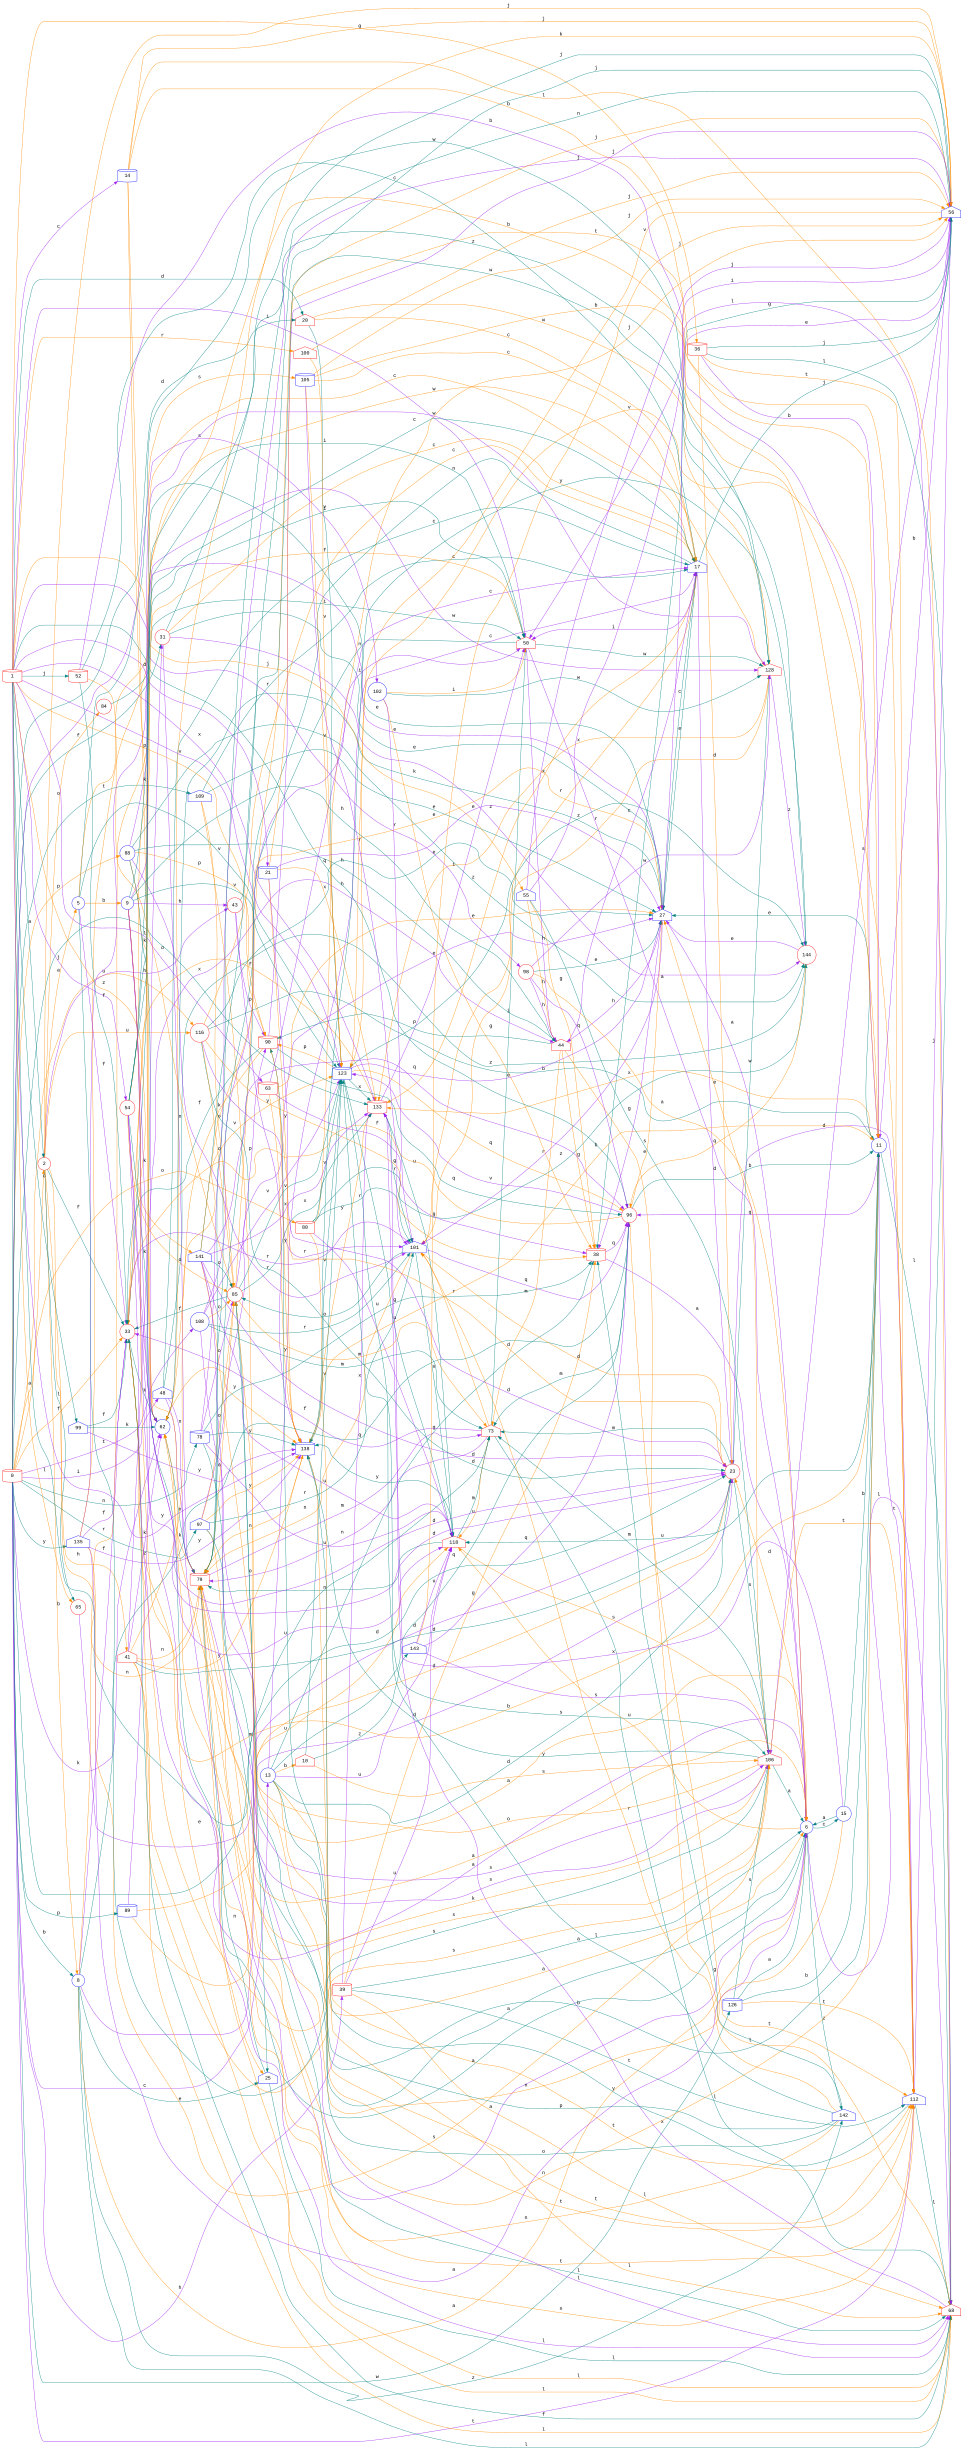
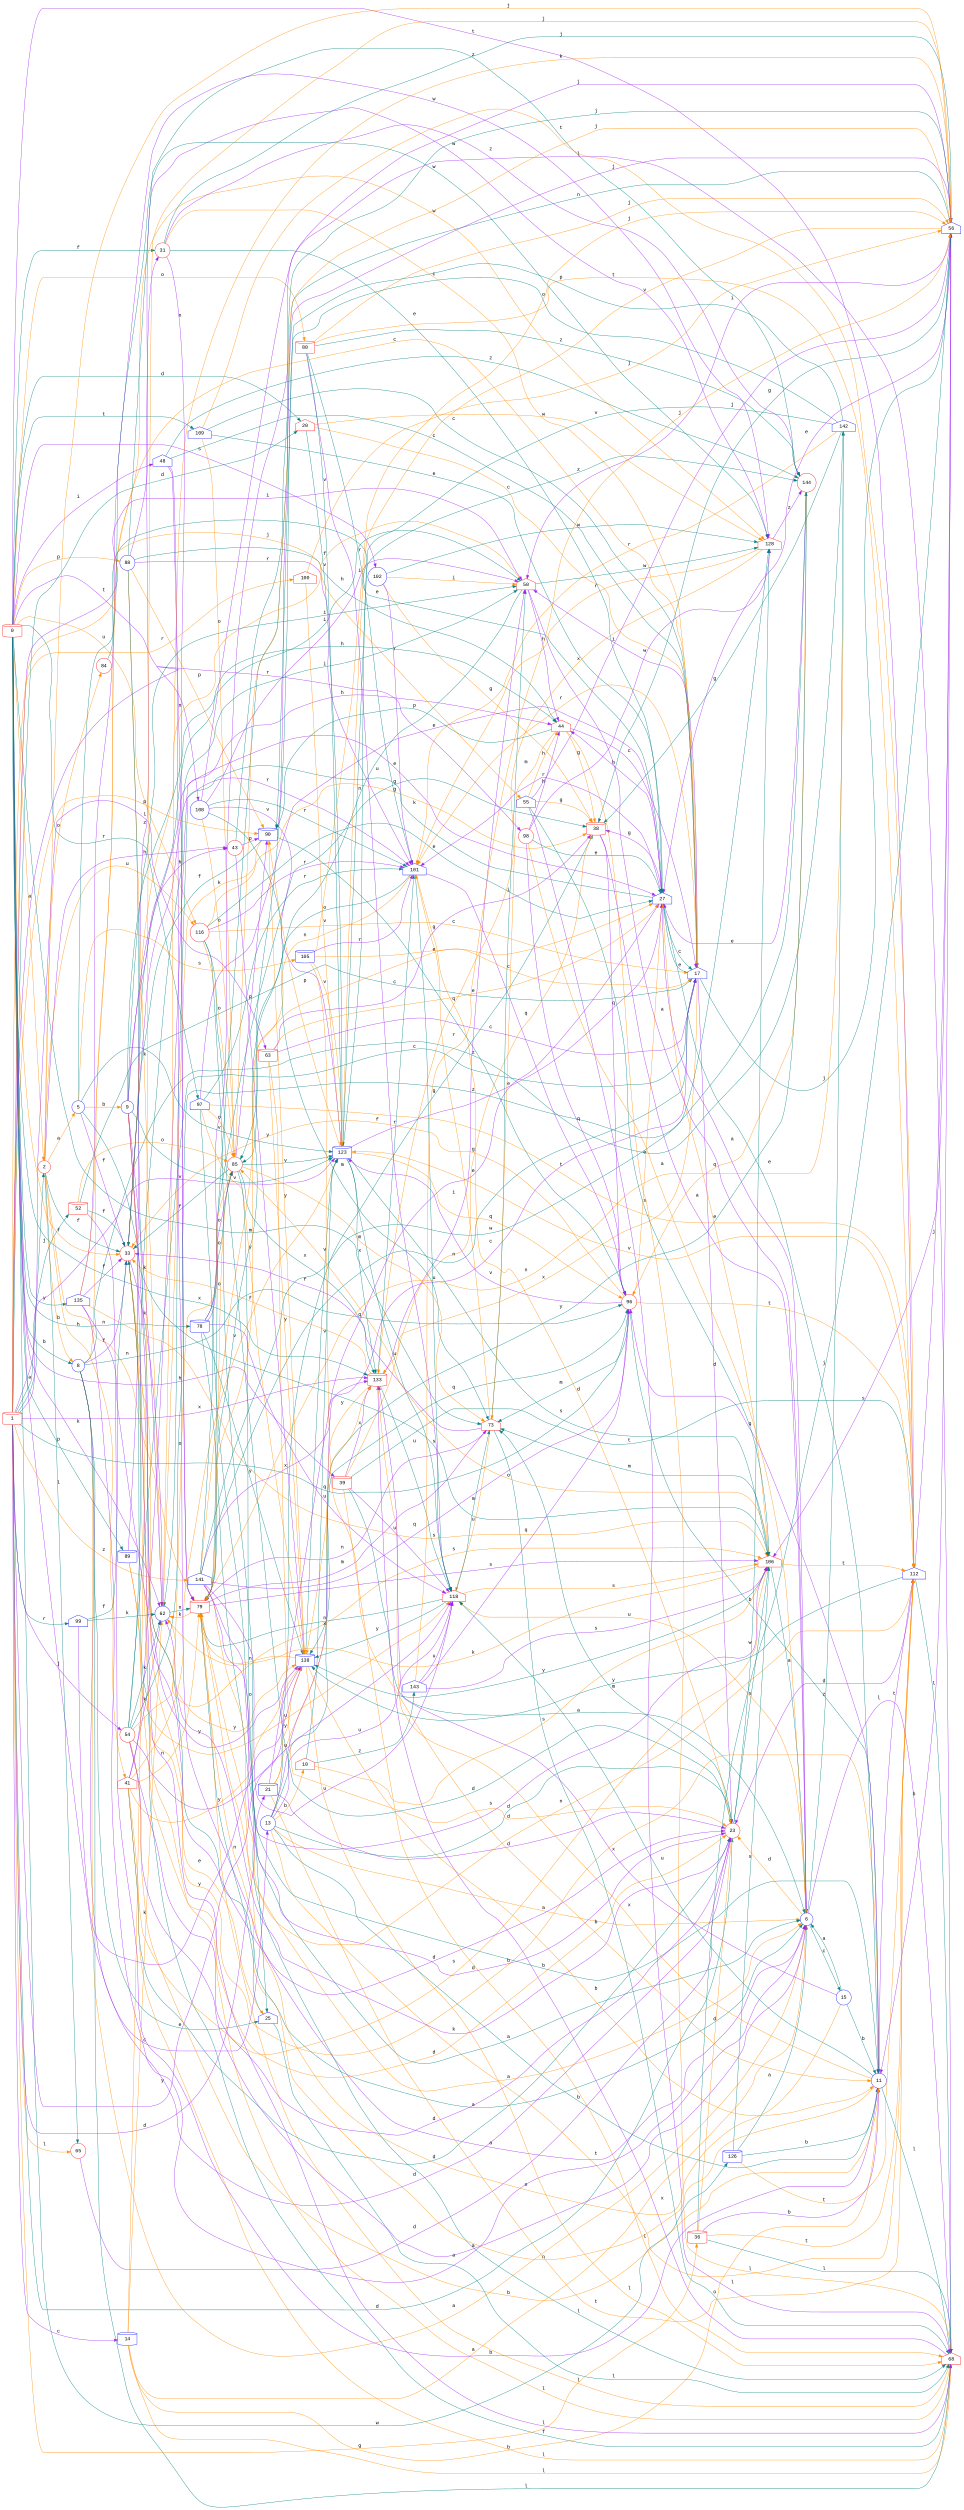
  strict digraph {
    fontname="Liberation Mono"
    rankdir=LR
    node [color=red fontname="Liberation Mono" shape=house]
    edge [color=teal fontname="Liberation Mono"]
    0 [shape=cylinder]
    2 [shape=circle]
    8 [color=blue shape=circle]
    13 [color=blue shape=circle]
    20
    31 [shape=circle]
    33 [shape=circle]
    39 [shape=cylinder]
    48 [color=blue]
    62 [color=blue shape=circle]
    73
    78 [color=blue shape=cylinder]
    80 [shape=cylinder]
    88 [color=blue shape=circle]
    89 [color=blue shape=cylinder]
    97 [color=blue]
    102 [color=blue shape=circle]
    108 [color=blue shape=circle]
    109 [color=blue]
    112 [color=blue]
    116 [shape=circle]
    126 [color=blue shape=cylinder]
    133 [shape=cylinder]
    135 [color=blue]
    65 [shape=circle]
    5 [color=blue shape=circle]
    41
    43 [shape=circle]
    56 [color=blue]
    79 [shape=cylinder]
    84 [shape=circle]
    23 [shape=circle]
    96 [shape=circle]
    128
    6 [color=blue shape=circle]
    68
    142 [color=blue]
    25 [color=blue]
    118
    10
    11 [color=blue shape=circle]
    17 [color=blue]
    38 [shape=cylinder]
    123 [color=blue shape=cylinder]
    27 [color=blue]
    144 [shape=circle]
    50
    106
    101 [color=blue]
    138 [color=blue shape=cylinder]
    85 [shape=circle]
-   90 [shape=cylinder]
+   90 [color=blue shape=cylinder]
    44
    1 [shape=cylinder]
    14 [color=blue shape=cylinder]
    21 [color=blue shape=cylinder]
    36 [shape=cylinder]
    52 [shape=cylinder]
    54 [shape=circle]
    55 [color=blue]
    63 [shape=cylinder]
    98 [shape=circle]
    99 [color=blue]
    100
    141 [color=blue]
    9 [color=blue shape=circle]
    105 [color=blue shape=cylinder]
    15 [color=blue shape=circle]
    143 [color=blue]
    0 -> 2 [color=darkorange label=a]
    0 -> 8 [label=b]
    0 -> 13 [color=purple label=c]
    0 -> 20 [label=d]
    0 -> 31 [label=f]
    0 -> 33 [color=darkorange label=f]
    0 -> 39 [color=purple label=h]
    0 -> 48 [color=purple label=i]
    0 -> 62 [color=purple label=k]
    0 -> 73 [label=m]
    0 -> 78 [label=n]
    0 -> 80 [color=darkorange label=o]
    0 -> 88 [color=darkorange label=p]
    0 -> 89 [label=p]
    0 -> 97 [label=r]
    0 -> 102 [color=purple label=s]
    0 -> 108 [color=purple label=t]
    0 -> 109 [label=t]
    0 -> 112 [color=purple label=t]
    0 -> 116 [color=darkorange label=u]
    0 -> 126 [label=w]
    0 -> 133 [label=x]
    0 -> 135 [label=y]
    2 -> 8 [color=darkorange label=b]
    2 -> 33 [label=f]
    2 -> 116 [color=darkorange label=u]
    2 -> 65 [label=l]
    2 -> 5 [color=darkorange label=a]
    2 -> 41 [color=darkorange label=h]
    2 -> 43 [color=purple label=h]
    2 -> 56 [color=darkorange label=j]
    2 -> 79 [color=darkorange label=n]
    2 -> 84 [color=darkorange label=o]
    8 -> 33 [color=purple label=f]
    8 -> 23 [color=purple label=d]
    8 -> 96 [label=q]
    8 -> 128 [color=darkorange label=w]
    8 -> 6 [color=darkorange label=a]
    8 -> 68 [label=l]
    8 -> 142 [label=z]
    8 -> 25 [label=e]
    13 -> 112 [color=darkorange label=t]
    13 -> 23 [label=d]
    13 -> 96 [label=q]
    13 -> 6 [color=darkorange label=a]
    13 -> 118 [color=purple label=u]
    13 -> 10 [color=darkorange label=b]
    13 -> 11 [label=b]
    13 -> 17 [color=purple label=c]
    13 -> 38 [label=g]
    20 -> 128 [color=darkorange label=w]
    20 -> 17 [color=darkorange label=c]
    20 -> 123 [label=v]
    31 -> 56 [label=j]
    31 -> 79 [color=purple label=n]
    31 -> 17 [color=darkorange label=c]
    31 -> 27 [label=e]
    31 -> 144 [color=purple label=z]
-   33 -> 62 [label=k]
+   33 -> 62 [color=purple label=k]
    33 -> 68 [color=darkorange label=l]
    33 -> 11 [color=darkorange label=b]
    33 -> 50 [label=i]
    33 -> 106 [color=darkorange label=s]
    33 -> 101 [color=purple label=r]
    39 -> 112 [label=t]
    39 -> 133 [color=purple label=x]
    39 -> 6 [label=a]
    39 -> 68 [color=darkorange label=l]
    39 -> 118 [color=purple label=u]
    39 -> 38 [color=darkorange label=g]
    48 -> 79 [color=purple label=n]
    48 -> 6 [color=purple label=a]
    48 -> 17 [label=c]
    48 -> 144 [label=z]
    62 -> 79 [label=n]
    62 -> 138 [color=darkorange label=y]
    73 -> 33 [color=purple label=f]
    73 -> 79 [color=purple label=n]
-   73 -> 68 [label=l]
+   73 -> 68 [label=o]
    73 -> 118 [color=darkorange label=u]
    73 -> 50 [label=i]
    73 -> 101 [color=darkorange label=r]
    78 -> 56 [color=purple label=j]
    78 -> 68 [label=l]
    78 -> 118 [color=purple label=u]
    78 -> 38 [label=g]
    78 -> 138 [label=y]
    78 -> 85 [color=purple label=o]
    80 -> 112 [color=darkorange label=t]
    80 -> 56 [color=darkorange label=j]
    80 -> 118 [color=purple label=u]
    80 -> 123 [label=v]
    80 -> 144 [label=z]
    80 -> 101 [label=r]
    88 -> 62 [color=darkorange label=k]
    88 -> 128 [color=purple label=w]
    88 -> 6 [label=a]
    88 -> 144 [label=z]
    88 -> 101 [color=purple label=r]
    88 -> 90 [color=darkorange label=p]
    88 -> 44 [label=h]
    89 -> 31 [color=purple label=z]
    89 -> 23 [color=darkorange label=d]
    89 -> 118 [color=darkorange label=u]
    97 -> 112 [color=darkorange label=t]
    97 -> 6 [label=a]
    97 -> 27 [color=purple label=e]
    97 -> 101 [label=r]
    97 -> 138 [color=darkorange label=y]
    97 -> 85 [color=darkorange label=o]
    102 -> 128 [label=w]
    102 -> 38 [color=darkorange label=g]
    102 -> 50 [color=darkorange label=i]
    102 -> 101 [color=purple label=r]
    108 -> 73 [label=m]
    108 -> 68 [color=purple label=l]
    108 -> 123 [color=purple label=v]
    108 -> 50 [color=purple label=i]
    108 -> 101 [label=r]
    108 -> 85 [color=darkorange label=o]
    109 -> 112 [color=darkorange label=t]
    109 -> 17 [label=c]
    109 -> 27 [label=e]
    109 -> 85 [color=darkorange label=o]
    112 -> 56 [color=purple label=j]
    112 -> 79 [color=darkorange label=n]
    112 -> 23 [color=purple label=d]
    112 -> 68 [label=l]
    112 -> 123 [color=darkorange label=v]
    112 -> 138 [label=y]
    116 -> 23 [label=d]
    116 -> 11 [label=b]
    116 -> 17 [color=darkorange label=c]
    116 -> 38 [color=darkorange label=g]
    116 -> 27 [label=e]
    116 -> 101 [color=purple label=r]
    116 -> 85 [color=darkorange label=o]
    126 -> 112 [color=darkorange label=t]
    126 -> 6 [label=a]
    126 -> 11 [label=b]
    126 -> 106 [label=s]
    133 -> 33 [color=darkorange label=f]
    133 -> 118 [label=u]
    133 -> 50 [color=purple label=i]
    133 -> 101 [label=r]
    133 -> 138 [color=darkorange label=y]
    135 -> 33 [color=purple label=f]
    135 -> 128 [color=purple label=w]
    135 -> 6 [color=purple label=a]
    135 -> 17 [color=darkorange label=c]
    135 -> 106 [color=darkorange label=s]
    135 -> 138 [color=purple label=y]
    65 -> 23 [color=purple label=d]
    5 -> 33 [color=purple label=f]
    5 -> 128 [label=w]
    5 -> 123 [label=v]
    5 -> 106 [label=s]
    5 -> 9 [color=darkorange label=b]
    5 -> 105 [color=darkorange label=s]
    41 -> 62 [color=purple label=k]
    41 -> 79 [color=darkorange label=n]
    41 -> 23 [label=d]
    41 -> 68 [color=darkorange label=l]
    41 -> 123 [color=darkorange label=v]
    41 -> 106 [color=darkorange label=s]
    41 -> 138 [color=darkorange label=y]
    41 -> 44 [color=purple label=h]
    43 -> 56 [label=j]
    43 -> 138 [color=purple label=y]
    43 -> 90 [color=purple label=p]
    56 -> 62 [color=darkorange label=k]
    56 -> 79 [label=n]
    56 -> 11 [color=purple label=b]
    56 -> 38 [label=g]
    56 -> 123 [color=darkorange label=v]
    56 -> 27 [color=purple label=e]
    56 -> 50 [color=purple label=i]
    56 -> 106 [color=purple label=s]
    79 -> 62 [color=darkorange label=k]
    79 -> 73 [color=purple label=m]
    79 -> 68 [color=darkorange label=l]
    79 -> 106 [color=purple label=s]
    79 -> 85 [color=darkorange label=o]
    84 -> 27 [label=e]
+   23 -> 62 [color=purple label=k]
    23 -> 73 [label=m]
    23 -> 128 [label=w]
    23 -> 106 [label=s]
    96 -> 33 [color=darkorange label=f]
    96 -> 73 [label=m]
    96 -> 112 [color=darkorange label=t]
    96 -> 11 [label=b]
    96 -> 123 [color=purple label=v]
    96 -> 27 [color=darkorange label=e]
    128 -> 133 [color=darkorange label=x]
    128 -> 144 [color=purple label=z]
    128 -> 101 [color=darkorange label=r]
    6 -> 23 [color=darkorange label=d]
    6 -> 68 [color=purple label=l]
    6 -> 142 [label=z]
    6 -> 118 [color=darkorange label=u]
    6 -> 15 [label=c]
    68 -> 33 [label=f]
    68 -> 133 [color=purple label=x]
    142 -> 79 [color=darkorange label=n]
    142 -> 38 [label=g]
-   142 -> 123 [label=l]
+   142 -> 123 [label=v]
    142 -> 101 [color=darkorange label=r]
    142 -> 85 [label=o]
    142 -> 90 [label=p]
    25 -> 79 [label=n]
    25 -> 68 [label=l]
    118 -> 73 [label=m]
    118 -> 79 [label=n]
    118 -> 106 [color=darkorange label=s]
    118 -> 138 [label=y]
    10 -> 123 [label=v]
    10 -> 106 [color=darkorange label=s]
    10 -> 143 [label=z]
    11 -> 112 [color=purple label=t]
    11 -> 133 [color=darkorange label=x]
    11 -> 79 [color=darkorange label=n]
    11 -> 96 [color=purple label=q]
    11 -> 68 [label=l]
    11 -> 118 [label=u]
    11 -> 27 [label=e]
    17 -> 133 [color=darkorange label=x]
    17 -> 56 [label=j]
    17 -> 79 [label=n]
    17 -> 23 [color=purple label=d]
    17 -> 27 [label=e]
    17 -> 50 [color=purple label=i]
    17 -> 101 [color=darkorange label=r]
    38 -> 96 [color=purple label=q]
    38 -> 6 [color=purple label=a]
    123 -> 133 [label=x]
    123 -> 96 [color=darkorange label=q]
    123 -> 118 [label=u]
    123 -> 27 [color=purple label=e]
    123 -> 144 [label=z]
    123 -> 106 [label=s]
    123 -> 90 [color=darkorange label=p]
    27 -> 62 [label=k]
    27 -> 6 [color=purple label=a]
    27 -> 17 [label=c]
    27 -> 38 [color=purple label=g]
    27 -> 101 [color=purple label=r]
    27 -> 44 [color=purple label=h]
    144 -> 96 [color=darkorange label=q]
    144 -> 27 [color=purple label=e]
    144 -> 138 [label=y]
    50 -> 33 [color=darkorange label=f]
    50 -> 79 [label=n]
    50 -> 128 [label=w]
    50 -> 6 [color=purple label=a]
    50 -> 44 [color=purple label=h]
    106 -> 62 [color=darkorange label=k]
    106 -> 73 [label=m]
    106 -> 112 [color=darkorange label=t]
    106 -> 6 [label=a]
    106 -> 27 [color=darkorange label=e]
    106 -> 138 [label=y]
    106 -> 85 [color=darkorange label=o]
    101 -> 79 [color=darkorange label=n]
    101 -> 23 [color=darkorange label=d]
    101 -> 96 [color=purple label=q]
    101 -> 118 [label=u]
    101 -> 85 [label=o]
    138 -> 79 [color=darkorange label=n]
    138 -> 68 [color=darkorange label=l]
    138 -> 11 [color=darkorange label=b]
    138 -> 123 [label=v]
    85 -> 33 [label=f]
    85 -> 73 [color=darkorange label=m]
    85 -> 133 [label=x]
    85 -> 56 [color=darkorange label=j]
    85 -> 25 [label=o]
    85 -> 123 [label=v]
    85 -> 90 [color=purple label=p]
    90 -> 33 [label=f]
    90 -> 62 [color=darkorange label=k]
    90 -> 56 [color=purple label=j]
    90 -> 96 [label=q]
    90 -> 138 [color=darkorange label=y]
    44 -> 73 [color=darkorange label=m]
    44 -> 68 [color=darkorange label=l]
    44 -> 17 [color=purple label=c]
    44 -> 38 [color=darkorange label=g]
    44 -> 90 [label=p]
    1 -> 2 [label=a]
    1 -> 20 [label=d]
    1 -> 133 [color=purple label=x]
    1 -> 65 [color=darkorange label=l]
    1 -> 23 [label=d]
    1 -> 96 [label=q]
    1 -> 123 [color=purple label=v]
    1 -> 50 [color=purple label=i]
    1 -> 138 [color=purple label=y]
    1 -> 90 [color=darkorange label=p]
    1 -> 14 [color=purple label=c]
    1 -> 21 [color=purple label=d]
    1 -> 36 [color=darkorange label=g]
    1 -> 52 [label=j]
    1 -> 54 [color=purple label=j]
    1 -> 55 [color=darkorange label=j]
    1 -> 63 [color=purple label=l]
    1 -> 98 [color=purple label=r]
-   1 -> 99 [label=c]
+   1 -> 99 [label=r]
    1 -> 100 [color=darkorange label=r]
    1 -> 141 [color=darkorange label=z]
    14 -> 62 [color=darkorange label=k]
    14 -> 56 [color=darkorange label=j]
    14 -> 6 [color=darkorange label=a]
    14 -> 68 [color=darkorange label=l]
    14 -> 11 [color=darkorange label=b]
    21 -> 112 [color=darkorange label=t]
    21 -> 133 [color=darkorange label=x]
    21 -> 23 [color=purple label=d]
    21 -> 27 [color=purple label=e]
    21 -> 138 [color=darkorange label=y]
    36 -> 112 [color=darkorange label=t]
    36 -> 56 [label=j]
    36 -> 23 [color=darkorange label=d]
    36 -> 68 [label=l]
    36 -> 11 [color=purple label=b]
    52 -> 33 [label=f]
    52 -> 11 [color=purple label=b]
    52 -> 17 [label=c]
    52 -> 85 [color=darkorange label=o]
    54 -> 62 [label=k]
    54 -> 23 [color=purple label=d]
    54 -> 6 [color=purple label=a]
    54 -> 118 [color=purple label=u]
    54 -> 11 [color=darkorange label=b]
    54 -> 17 [label=c]
    54 -> 144 [label=z]
    54 -> 50 [label=i]
    54 -> 85 [color=darkorange label=o]
    55 -> 56 [color=purple label=j]
    55 -> 68 [color=purple label=l]
    55 -> 38 [color=darkorange label=g]
    55 -> 106 [label=s]
    55 -> 44 [color=darkorange label=h]
    63 -> 23 [color=darkorange label=d]
    63 -> 17 [color=purple label=c]
    63 -> 38 [color=purple label=g]
    63 -> 27 [color=darkorange label=e]
    63 -> 138 [color=darkorange label=y]
    98 -> 96 [color=purple label=q]
    98 -> 128 [color=purple label=w]
    98 -> 6 [color=darkorange label=a]
    98 -> 27 [label=e]
    98 -> 44 [color=purple label=h]
    99 -> 33 [label=f]
    99 -> 62 [label=k]
    99 -> 138 [color=purple label=y]
    100 -> 56 [color=darkorange label=j]
    100 -> 123 [color=darkorange label=v]
    141 -> 133 [color=purple label=x]
    141 -> 23 [color=purple label=d]
    141 -> 96 [color=purple label=q]
    141 -> 128 [label=w]
    141 -> 6 [color=darkorange label=a]
    141 -> 118 [color=purple label=u]
    141 -> 27 [color=darkorange label=e]
    141 -> 106 [color=purple label=s]
    141 -> 85 [label=o]
    9 -> 62 [color=purple label=k]
    9 -> 43 [color=purple label=h]
    9 -> 23 [color=purple label=d]
    9 -> 68 [color=purple label=l]
    9 -> 25 [color=darkorange label=e]
    9 -> 123 [label=v]
    9 -> 27 [color=purple label=e]
    9 -> 50 [label=i]
    9 -> 44 [label=h]
    105 -> 56 [color=darkorange label=j]
    105 -> 11 [color=darkorange label=b]
    105 -> 17 [color=darkorange label=c]
    105 -> 123 [color=darkorange label=v]
    105 -> 101 [color=purple label=r]
    15 -> 133 [color=purple label=x]
    15 -> 79 [color=darkorange label=n]
    15 -> 6 [label=a]
    15 -> 11 [label=b]
    143 -> 56 [color=darkorange label=j]
    143 -> 96 [color=purple label=q]
    143 -> 118 [color=purple label=u]
    143 -> 106 [color=purple label=s]
  }
